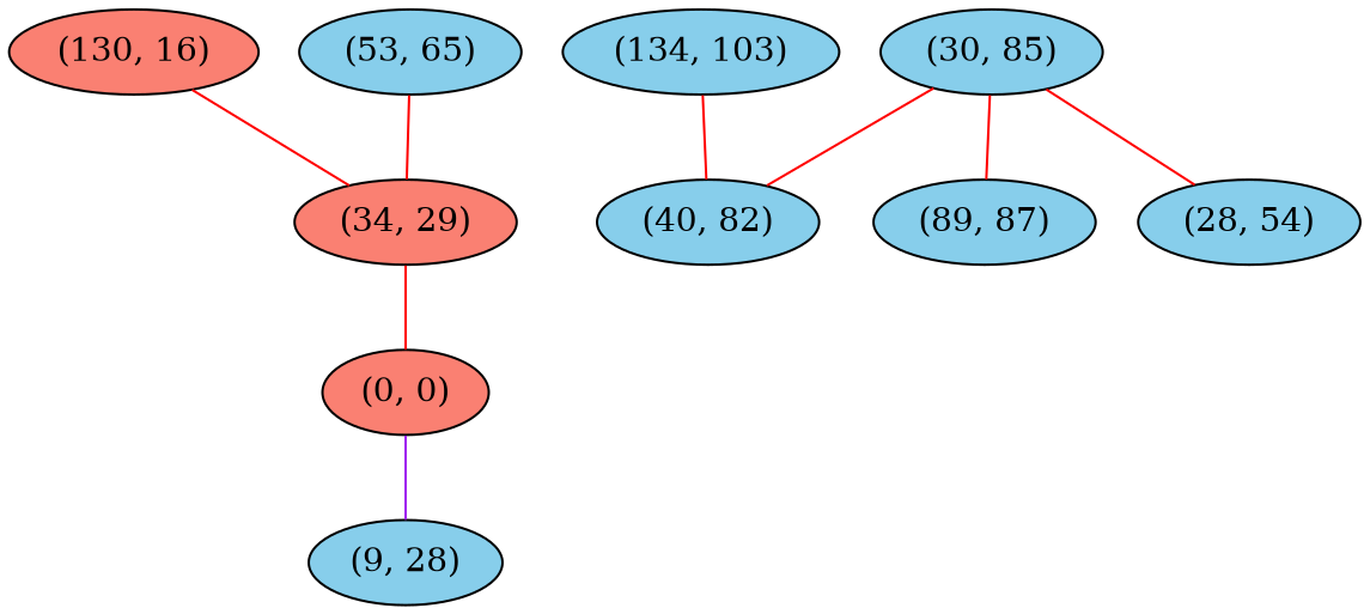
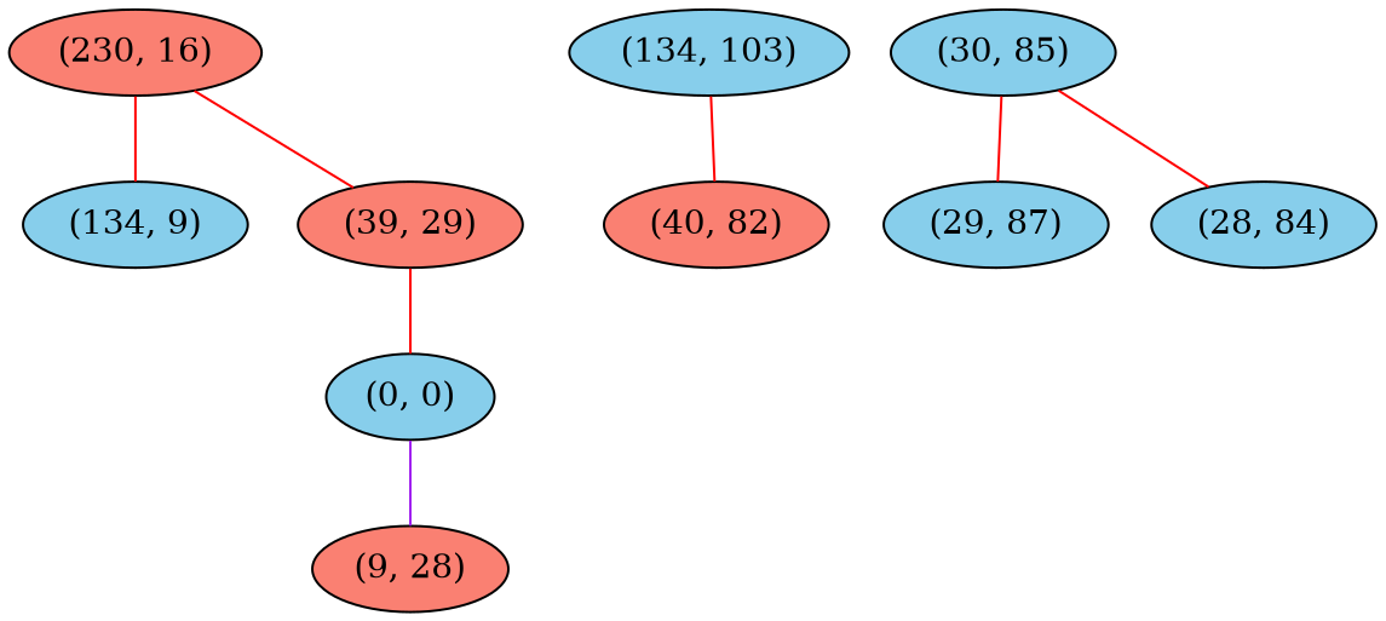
  graph {
    node [fillcolor=skyblue style=filled]
    edge [color=red weight=1]
-   "(130, 16)" [fillcolor=salmon]
-   "(34, 29)" [fillcolor=salmon]
-   "(0, 0)" [fillcolor=salmon]
-   "(9, 28)"
+   "(130, 16)" [fillcolor=salmon label="(230, 16)"]
+   "(134, 9)"
+   "(34, 29)" [fillcolor=salmon label="(39, 29)"]
+   "(0, 0)"
+   "(9, 28)" [fillcolor=salmon]
    "(134, 103)"
-   "(40, 82)"
+   "(40, 82)" [fillcolor=salmon]
    "(30, 85)"
-   "(29, 87)" [label="(89, 87)"]
-   "(28, 84)" [label="(28, 54)"]
-   "(53, 65)"
+   "(29, 87)"
+   "(28, 84)"
+   "(130, 16)" -- "(134, 9)"
    "(130, 16)" -- "(34, 29)"
    "(34, 29)" -- "(0, 0)"
    "(0, 0)" -- "(9, 28)" [color=purple weight=4]
    "(134, 103)" -- "(40, 82)"
-   "(30, 85)" -- "(40, 82)"
    "(30, 85)" -- "(29, 87)"
    "(30, 85)" -- "(28, 84)"
-   "(53, 65)" -- "(34, 29)"
  }
